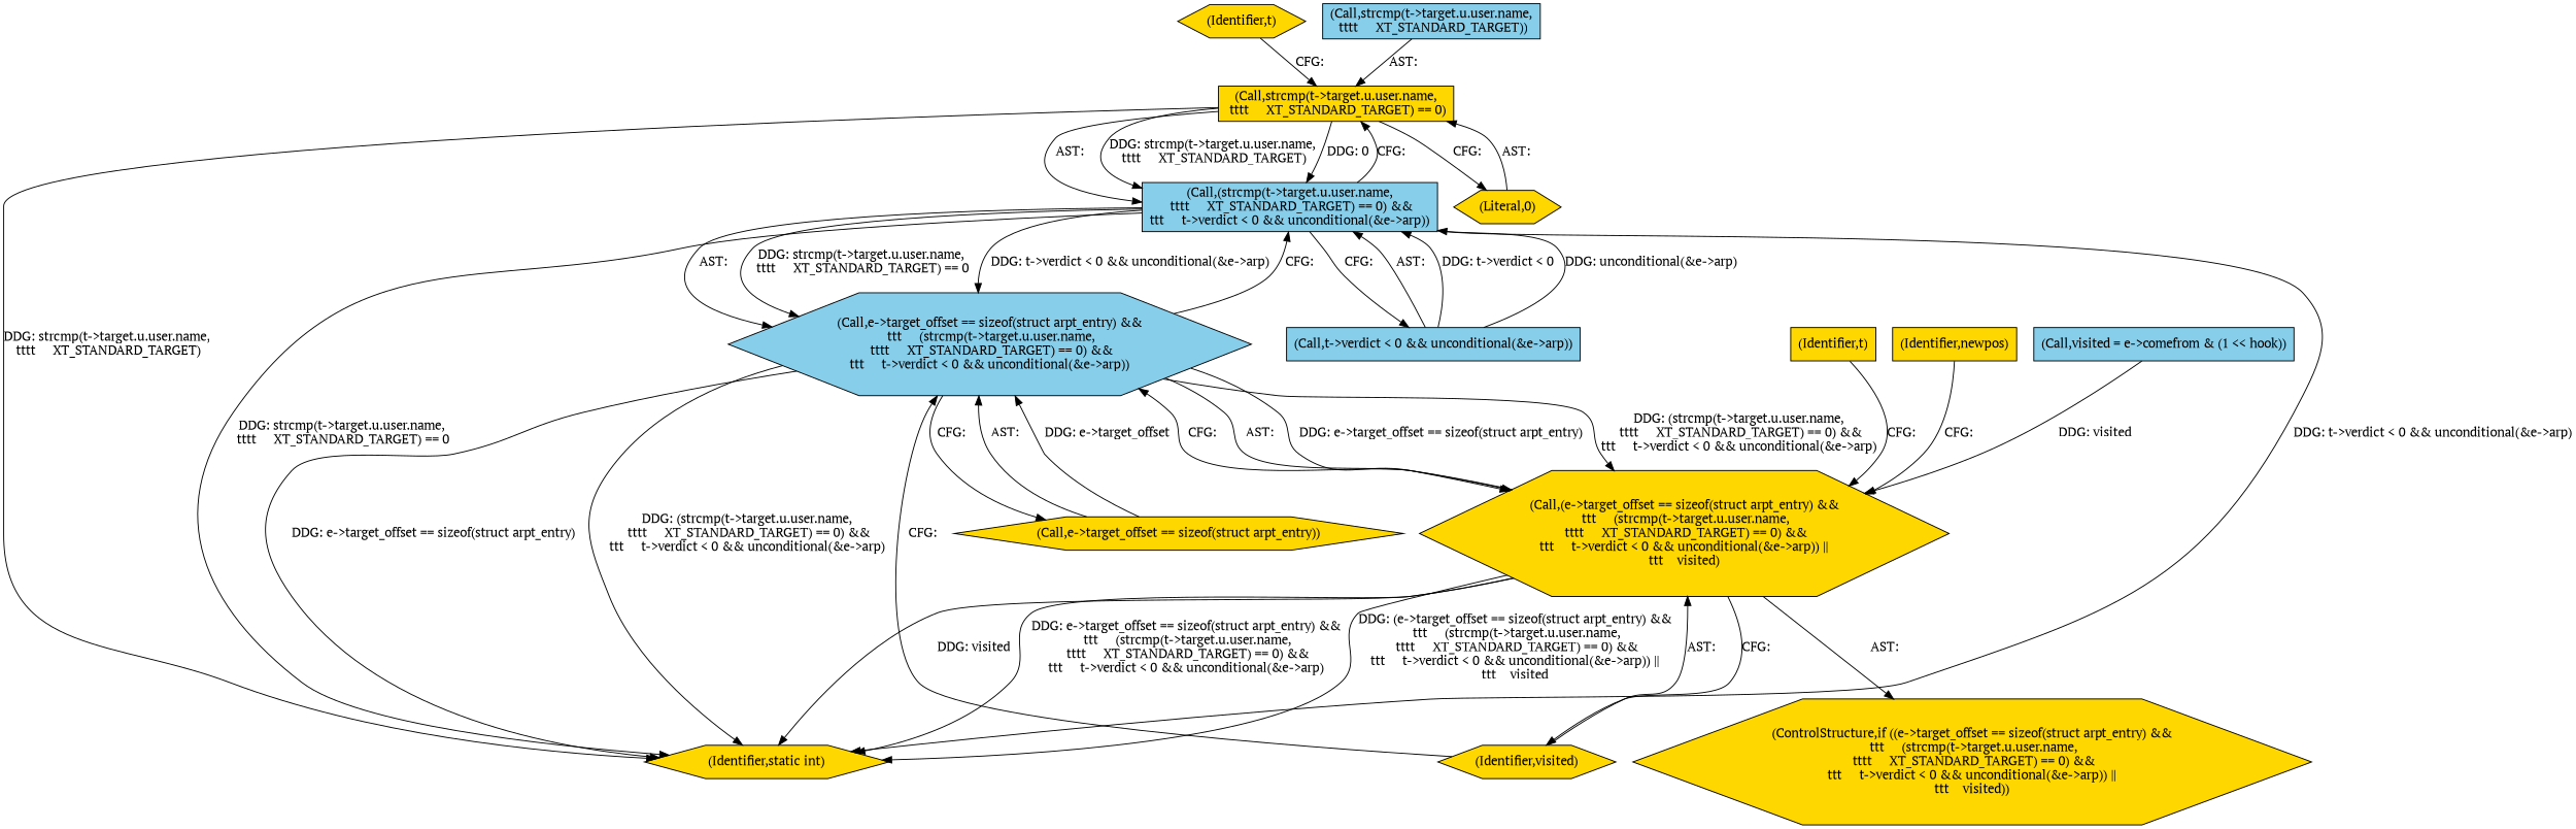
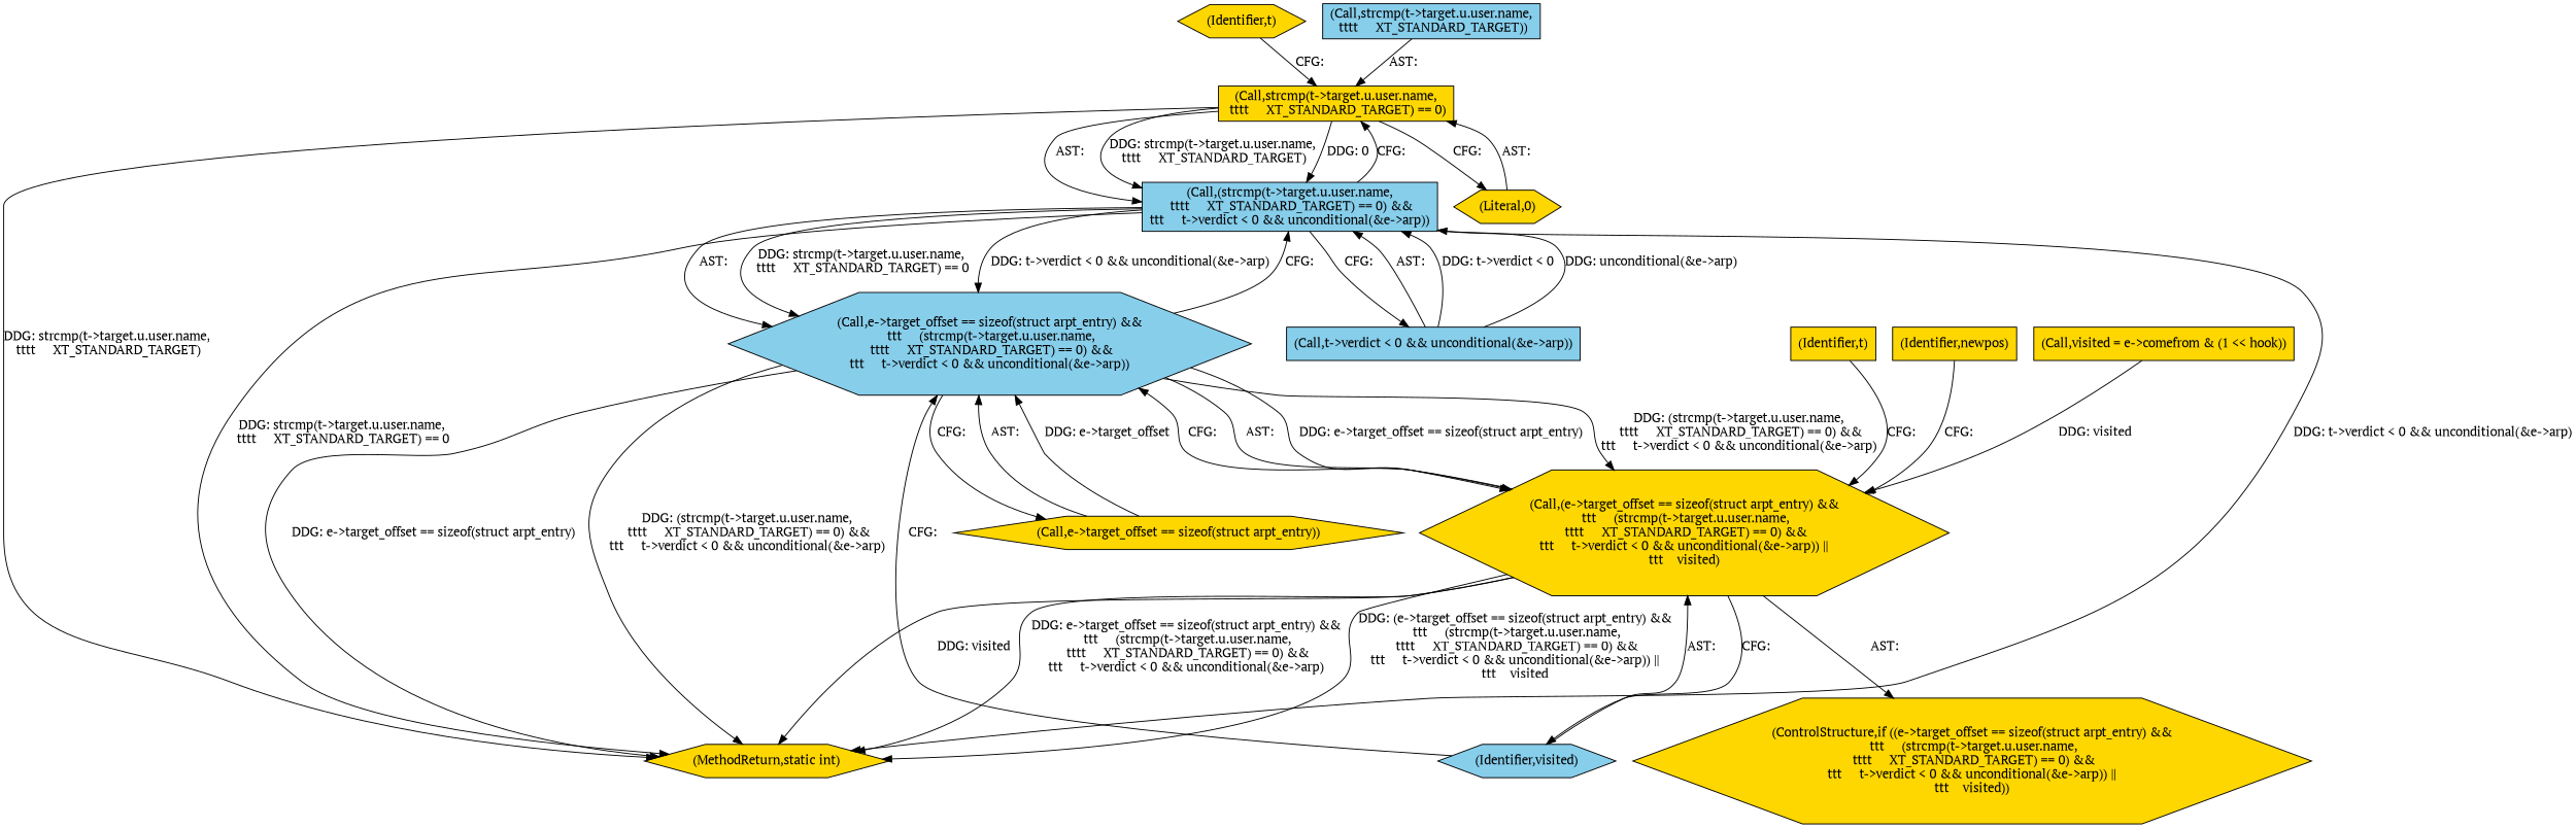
  digraph {
    fontname="PT Serif"
    node [fillcolor=gold fontname="PT Serif" shape=hexagon style=filled]
    edge [fontname="PT Serif"]
    n1 [label="(Call,strcmp(t->target.u.user.name,\n \t\t\t\t     XT_STANDARD_TARGET) == 0)" shape=box]
    n2 [fillcolor=skyblue label="(Call,(strcmp(t->target.u.user.name,\n \t\t\t\t     XT_STANDARD_TARGET) == 0) &&\n\t\t\t     t->verdict < 0 && unconditional(&e->arp))" shape=box]
-   n3 [label="(Identifier,static int)"]
+   n3 [label="(MethodReturn,static int)"]
    n4 [label="(Literal,0)"]
    n5 [fillcolor=skyblue label="(Call,e->target_offset == sizeof(struct arpt_entry) &&\n \t\t\t     (strcmp(t->target.u.user.name,\n \t\t\t\t     XT_STANDARD_TARGET) == 0) &&\n\t\t\t     t->verdict < 0 && unconditional(&e->arp))"]
    n6 [fillcolor=skyblue label="(Call,t->verdict < 0 && unconditional(&e->arp))" shape=box]
    n7 [label="(Call,(e->target_offset == sizeof(struct arpt_entry) &&\n \t\t\t     (strcmp(t->target.u.user.name,\n \t\t\t\t     XT_STANDARD_TARGET) == 0) &&\n\t\t\t     t->verdict < 0 && unconditional(&e->arp)) ||\n\t\t\t    visited)"]
    n8 [label="(Call,e->target_offset == sizeof(struct arpt_entry))"]
    n9 [label="(ControlStructure,if ((e->target_offset == sizeof(struct arpt_entry) &&\n \t\t\t     (strcmp(t->target.u.user.name,\n \t\t\t\t     XT_STANDARD_TARGET) == 0) &&\n\t\t\t     t->verdict < 0 && unconditional(&e->arp)) ||\n\t\t\t    visited))"]
-   n10 [label="(Identifier,visited)"]
+   n10 [fillcolor=skyblue label="(Identifier,visited)"]
    n11 [label="(Identifier,t)" shape=box]
    n12 [label="(Identifier,t)"]
    n13 [fillcolor=skyblue label="(Call,strcmp(t->target.u.user.name,\n \t\t\t\t     XT_STANDARD_TARGET))" shape=box]
    n14 [label="(Identifier,newpos)" shape=box]
-   n15 [fillcolor=skyblue label="(Call,visited = e->comefrom & (1 << hook))" shape=box]
+   n15 [label="(Call,visited = e->comefrom & (1 << hook))" shape=box]
    n1 -> n2 [label="AST: "]
    n1 -> n2 [label="DDG: strcmp(t->target.u.user.name,\n \t\t\t\t     XT_STANDARD_TARGET)"]
    n1 -> n2 [label="DDG: 0"]
    n1 -> n3 [label="DDG: strcmp(t->target.u.user.name,\n \t\t\t\t     XT_STANDARD_TARGET)"]
    n1 -> n4 [label="CFG: "]
    n2 -> n1 [label="CFG: "]
    n2 -> n3 [label="DDG: t->verdict < 0 && unconditional(&e->arp)"]
    n2 -> n3 [label="DDG: strcmp(t->target.u.user.name,\n \t\t\t\t     XT_STANDARD_TARGET) == 0"]
    n2 -> n5 [label="AST: "]
    n2 -> n5 [label="DDG: strcmp(t->target.u.user.name,\n \t\t\t\t     XT_STANDARD_TARGET) == 0"]
    n2 -> n5 [label="DDG: t->verdict < 0 && unconditional(&e->arp)"]
    n2 -> n6 [label="CFG: "]
    n4 -> n1 [label="AST: "]
    n5 -> n2 [label="CFG: "]
    n5 -> n3 [label="DDG: e->target_offset == sizeof(struct arpt_entry)"]
    n5 -> n3 [label="DDG: (strcmp(t->target.u.user.name,\n \t\t\t\t     XT_STANDARD_TARGET) == 0) &&\n\t\t\t     t->verdict < 0 && unconditional(&e->arp)"]
    n5 -> n7 [label="AST: "]
    n5 -> n7 [label="DDG: e->target_offset == sizeof(struct arpt_entry)"]
    n5 -> n7 [label="DDG: (strcmp(t->target.u.user.name,\n \t\t\t\t     XT_STANDARD_TARGET) == 0) &&\n\t\t\t     t->verdict < 0 && unconditional(&e->arp)"]
    n5 -> n8 [label="CFG: "]
    n6 -> n2 [label="AST: "]
    n6 -> n2 [label="DDG: t->verdict < 0"]
    n6 -> n2 [label="DDG: unconditional(&e->arp)"]
    n7 -> n3 [label="DDG: visited"]
    n7 -> n3 [label="DDG: e->target_offset == sizeof(struct arpt_entry) &&\n \t\t\t     (strcmp(t->target.u.user.name,\n \t\t\t\t     XT_STANDARD_TARGET) == 0) &&\n\t\t\t     t->verdict < 0 && unconditional(&e->arp)"]
    n7 -> n3 [label="DDG: (e->target_offset == sizeof(struct arpt_entry) &&\n \t\t\t     (strcmp(t->target.u.user.name,\n \t\t\t\t     XT_STANDARD_TARGET) == 0) &&\n\t\t\t     t->verdict < 0 && unconditional(&e->arp)) ||\n\t\t\t    visited"]
    n7 -> n5 [label="CFG: "]
    n7 -> n9 [label="AST: "]
    n7 -> n10 [label="CFG: "]
    n8 -> n5 [label="AST: "]
    n8 -> n5 [label="DDG: e->target_offset"]
    n10 -> n5 [label="CFG: "]
    n10 -> n7 [label="AST: "]
    n11 -> n7 [label="CFG: "]
    n12 -> n1 [label="CFG: "]
    n13 -> n1 [label="AST: "]
    n14 -> n7 [label="CFG: "]
    n15 -> n7 [label="DDG: visited"]
  }
